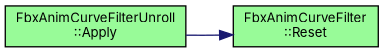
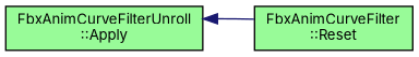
  digraph {
    rankdir=LR
    fontname=Inter
    node [color=black fillcolor=palegreen fontname=Inter fontsize=10 shape=record style=filled]
    n1 [fontcolor=black height=0.2 label="FbxAnimCurveFilterUnroll\l::Apply" width=0.4]
    n2 [height=0.2 label="FbxAnimCurveFilter\l::Reset" width=0.4]
-   n1 -> n2 [color=midnightblue fontname=Inter fontsize=10 labelfontname=Helvetica labelfontsize=10 style=solid]
+   n2 -> n1 [color=midnightblue fontname=Inter fontsize=10 labelfontname=Helvetica labelfontsize=10 style=solid]
  }
